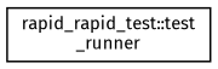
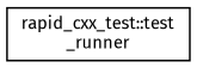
  digraph {
    rankdir=LR
    fontname="Fira Sans"
-   n1 [color=black fillcolor=white fontname="Fira Sans" fontsize=10 height=0.2 label="rapid_rapid_test::test\l_runner" shape=record style=filled width=0.4]
+   n1 [color=black fillcolor=white fontname="Fira Sans" fontsize=10 height=0.2 label="rapid_cxx_test::test\l_runner" shape=record style=filled width=0.4]
  }
